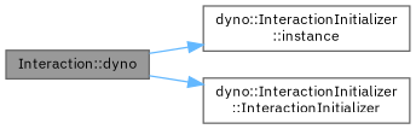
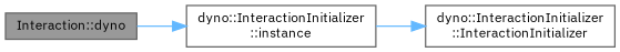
  digraph {
    fontname="IBM Plex Sans"
    rankdir=LR
    node [color=grey40 fillcolor=white fontname="IBM Plex Sans" fontsize=10 shape=box style=filled]
    edge [color=steelblue1 fontname="IBM Plex Sans" fontsize=10 labelfontname=Helvetica labelfontsize=10 style=solid]
    n1 [color=gray40 fillcolor=grey60 fontcolor=black height=0.2 label="Interaction::dyno" width=0.4]
    n2 [height=0.2 label="dyno::InteractionInitializer\l::instance" width=0.4]
    n3 [height=0.2 label="dyno::InteractionInitializer\l::InteractionInitializer" width=0.4]
    n1 -> n2
-   n1 -> n3
+   n2 -> n3
  }
